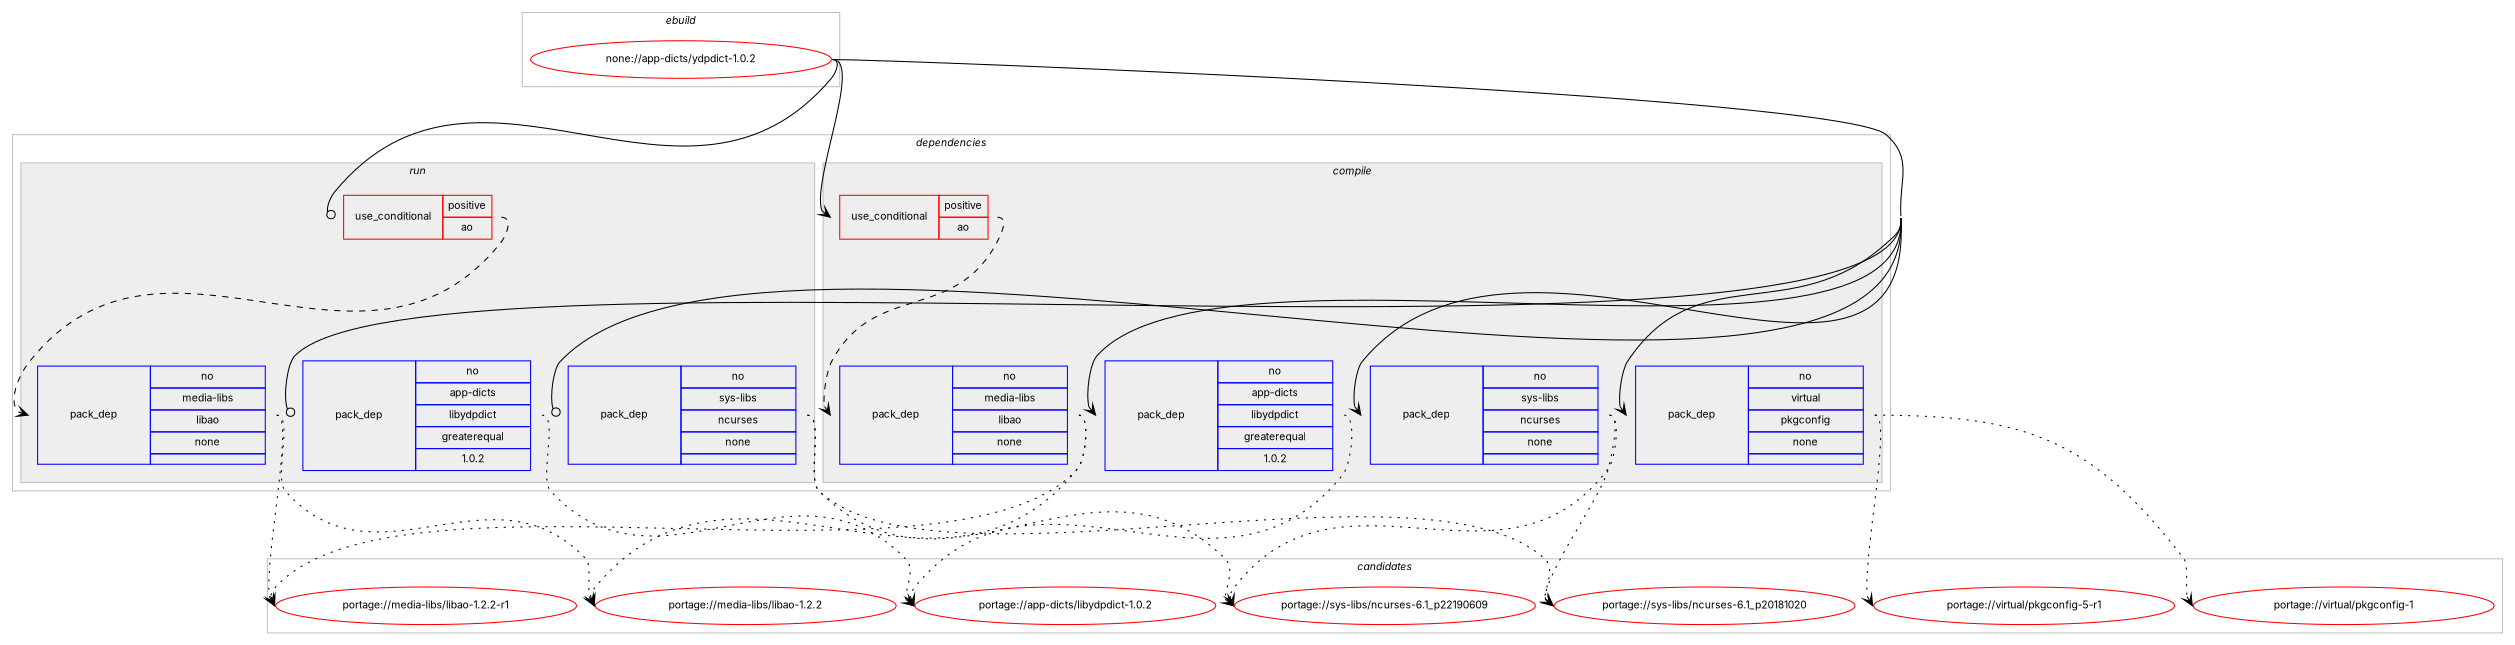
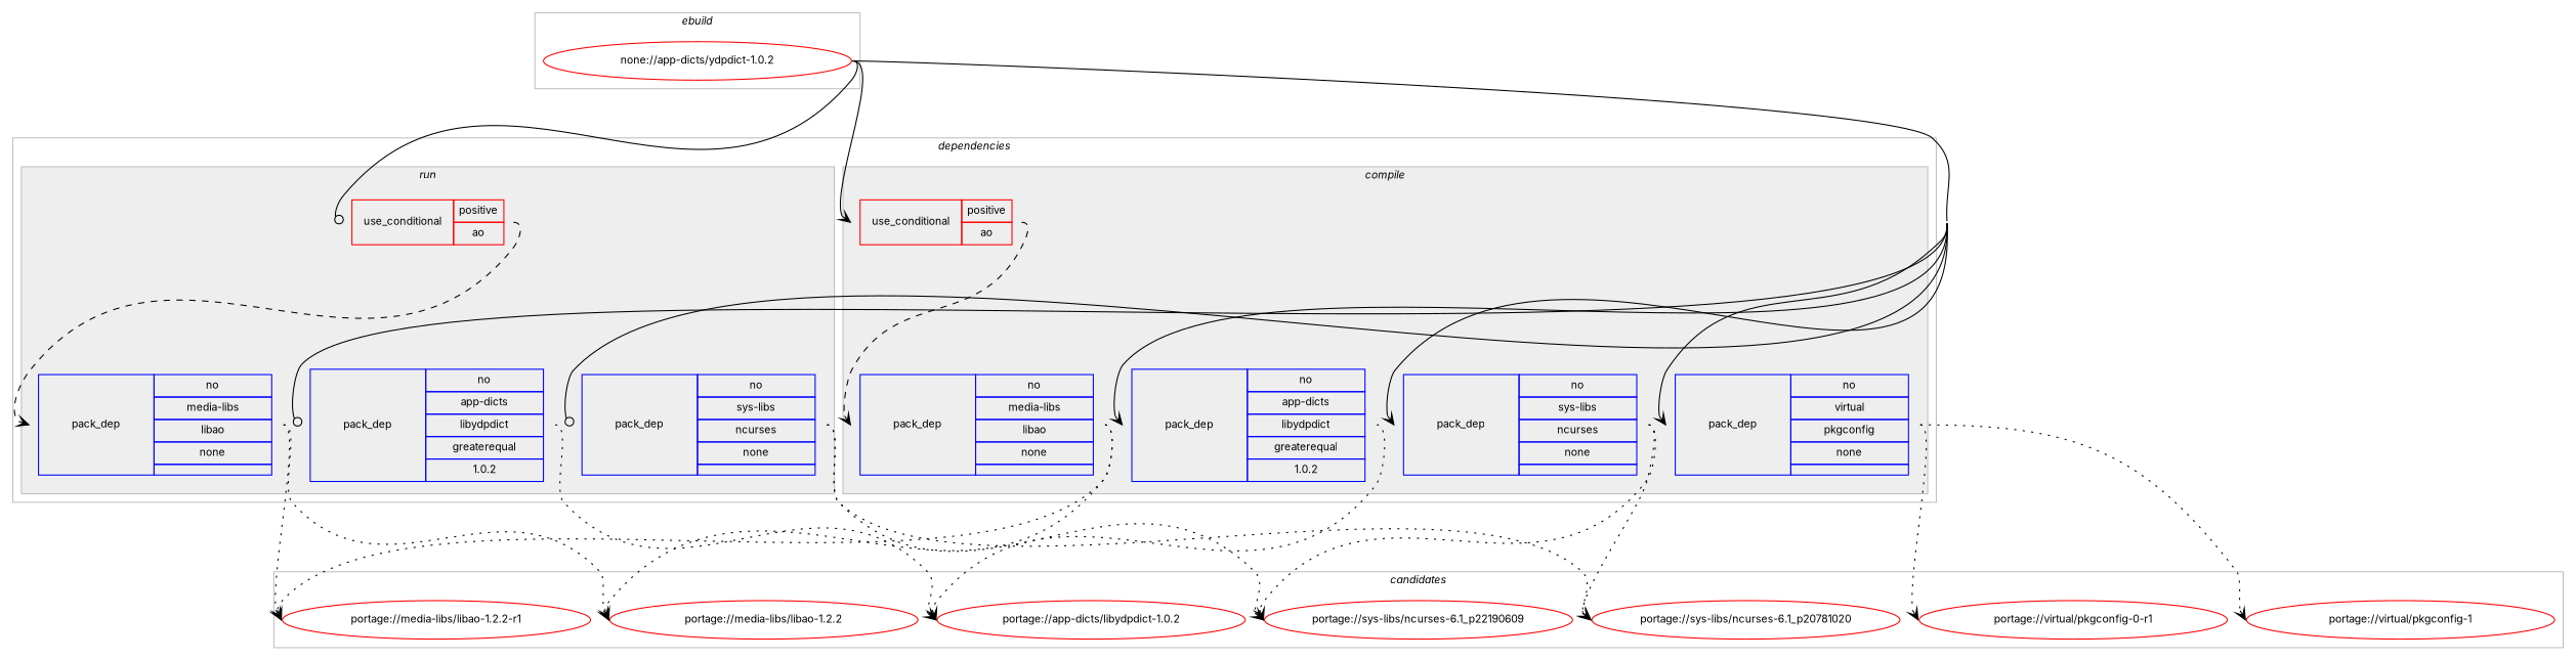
  digraph {
    compound=true
    concentrate=true
    fontname=Inter
    fontsize=10
    newrank=true
    rankdir=TB
    ranksep=1.5
    node [color=red fontname=Inter fontsize=10 shape=none]
    edge [arrowhead=vee fontname=Inter headport=w style=dotted tailport=e weight=100]
    n1 [label="none://app-dicts/ydpdict-1.0.2" width=4 shape=""]
    n2 [color=blue label=<<TABLE BORDER="0" CELLBORDER="1" CELLSPACING="0" CELLPADDING="4" WIDTH="220"><TR><TD ROWSPAN="6" CELLPADDING="30">pack_dep</TD></TR><TR><TD WIDTH="110">no</TD></TR><TR><TD>media-libs</TD></TR><TR><TD>libao</TD></TR><TR><TD>none</TD></TR><TR><TD></TD></TR></TABLE>>]
    n3 [label=<<TABLE BORDER="0" CELLBORDER="1" CELLSPACING="0" CELLPADDING="4"><TR><TD ROWSPAN="3" CELLPADDING="10">use_conditional</TD></TR><TR><TD>positive</TD></TR><TR><TD>ao</TD></TR></TABLE>>]
    n4 [color=blue label=<<TABLE BORDER="0" CELLBORDER="1" CELLSPACING="0" CELLPADDING="4" WIDTH="220"><TR><TD ROWSPAN="6" CELLPADDING="30">pack_dep</TD></TR><TR><TD WIDTH="110">no</TD></TR><TR><TD>app-dicts</TD></TR><TR><TD>libydpdict</TD></TR><TR><TD>greaterequal</TD></TR><TR><TD>1.0.2</TD></TR></TABLE>>]
    n5 [color=blue label=<<TABLE BORDER="0" CELLBORDER="1" CELLSPACING="0" CELLPADDING="4" WIDTH="220"><TR><TD ROWSPAN="6" CELLPADDING="30">pack_dep</TD></TR><TR><TD WIDTH="110">no</TD></TR><TR><TD>sys-libs</TD></TR><TR><TD>ncurses</TD></TR><TR><TD>none</TD></TR><TR><TD></TD></TR></TABLE>>]
    n6 [color=blue label=<<TABLE BORDER="0" CELLBORDER="1" CELLSPACING="0" CELLPADDING="4" WIDTH="220"><TR><TD ROWSPAN="6" CELLPADDING="30">pack_dep</TD></TR><TR><TD WIDTH="110">no</TD></TR><TR><TD>virtual</TD></TR><TR><TD>pkgconfig</TD></TR><TR><TD>none</TD></TR><TR><TD></TD></TR></TABLE>>]
    n7 [color=blue label=<<TABLE BORDER="0" CELLBORDER="1" CELLSPACING="0" CELLPADDING="4" WIDTH="220"><TR><TD ROWSPAN="6" CELLPADDING="30">pack_dep</TD></TR><TR><TD WIDTH="110">no</TD></TR><TR><TD>media-libs</TD></TR><TR><TD>libao</TD></TR><TR><TD>none</TD></TR><TR><TD></TD></TR></TABLE>>]
    n8 [label=<<TABLE BORDER="0" CELLBORDER="1" CELLSPACING="0" CELLPADDING="4"><TR><TD ROWSPAN="3" CELLPADDING="10">use_conditional</TD></TR><TR><TD>positive</TD></TR><TR><TD>ao</TD></TR></TABLE>>]
    n9 [color=blue label=<<TABLE BORDER="0" CELLBORDER="1" CELLSPACING="0" CELLPADDING="4" WIDTH="220"><TR><TD ROWSPAN="6" CELLPADDING="30">pack_dep</TD></TR><TR><TD WIDTH="110">no</TD></TR><TR><TD>app-dicts</TD></TR><TR><TD>libydpdict</TD></TR><TR><TD>greaterequal</TD></TR><TR><TD>1.0.2</TD></TR></TABLE>>]
    n10 [color=blue label=<<TABLE BORDER="0" CELLBORDER="1" CELLSPACING="0" CELLPADDING="4" WIDTH="220"><TR><TD ROWSPAN="6" CELLPADDING="30">pack_dep</TD></TR><TR><TD WIDTH="110">no</TD></TR><TR><TD>sys-libs</TD></TR><TR><TD>ncurses</TD></TR><TR><TD>none</TD></TR><TR><TD></TD></TR></TABLE>>]
    n11 [label="portage://media-libs/libao-1.2.2-r1" width=4 shape=""]
    n12 [label="portage://media-libs/libao-1.2.2" width=4 shape=""]
    n13 [label="portage://app-dicts/libydpdict-1.0.2" width=4 shape=""]
    n14 [label="portage://sys-libs/ncurses-6.1_p22190609" width=4 shape=""]
-   n15 [label="portage://sys-libs/ncurses-6.1_p20181020" width=4 shape=""]
+   n15 [label="portage://sys-libs/ncurses-6.1_p20781020" width=4 shape=""]
    n16 [label="portage://virtual/pkgconfig-1" width=4 shape=""]
-   n17 [label="portage://virtual/pkgconfig-5-r1" width=4 shape=""]
+   n17 [label="portage://virtual/pkgconfig-0-r1" width=4 shape=""]
    subgraph cluster_1 {
      color=gray
      label=<<i>ebuild</i>>
      n1
    }
    subgraph cluster_2 {
      color=gray
      label=<<i>dependencies</i>>
      subgraph cluster_3 {
        color=gray
        fillcolor="#eeeeee"
        label=<<i>compile</i>>
        style=filled
        subgraph sub_4 {
          color=gray
          fillcolor="#eeeeee"
          label=<<i>compile</i>>
          style=filled
          n3
          subgraph sub_5 {
            color=gray
            fillcolor="#eeeeee"
            label=<<i>compile</i>>
            style=filled
            n2
          }
        }
        subgraph sub_6 {
          color=gray
          fillcolor="#eeeeee"
          label=<<i>compile</i>>
          style=filled
          n4
        }
        subgraph sub_7 {
          color=gray
          fillcolor="#eeeeee"
          label=<<i>compile</i>>
          style=filled
          n5
        }
        subgraph sub_8 {
          color=gray
          fillcolor="#eeeeee"
          label=<<i>compile</i>>
          style=filled
          n6
        }
      }
      subgraph cluster_9 {
        color=gray
        fillcolor="#eeeeee"
        label=<<i>compile and run</i>>
        style=filled
      }
      subgraph cluster_10 {
        color=gray
        fillcolor="#eeeeee"
        label=<<i>run</i>>
        style=filled
        subgraph sub_11 {
          color=gray
          fillcolor="#eeeeee"
          label=<<i>run</i>>
          style=filled
          n8
          subgraph sub_12 {
            color=gray
            fillcolor="#eeeeee"
            label=<<i>run</i>>
            style=filled
            n7
          }
        }
        subgraph sub_13 {
          color=gray
          fillcolor="#eeeeee"
          label=<<i>run</i>>
          style=filled
          n9
        }
        subgraph sub_14 {
          color=gray
          fillcolor="#eeeeee"
          label=<<i>run</i>>
          style=filled
          n10
        }
      }
    }
    subgraph cluster_15 {
      color=gray
      label=<<i>candidates</i>>
      rank=same
      subgraph sub_16 {
        color=black
        label=<<i>candidates</i>>
        nodesep=1
        rank=same
        n11
        n12
      }
      subgraph sub_17 {
        color=black
        label=<<i>candidates</i>>
        nodesep=1
        rank=same
        n13
      }
      subgraph sub_18 {
        color=black
        label=<<i>candidates</i>>
        nodesep=1
        rank=same
        n14
        n15
      }
      subgraph sub_19 {
        color=black
        label=<<i>candidates</i>>
        nodesep=1
        rank=same
        n16
        n17
      }
      subgraph sub_20 {
        color=black
        label=<<i>candidates</i>>
        nodesep=1
        rank=same
        n11
        n12
      }
      subgraph sub_21 {
        color=black
        label=<<i>candidates</i>>
        nodesep=1
        rank=same
        n13
      }
      subgraph sub_22 {
        color=black
        label=<<i>candidates</i>>
        nodesep=1
        rank=same
        n14
        n15
      }
    }
    n1 -> n3 [style=solid weight=20]
    n1 -> n4 [style=solid weight=20]
    n1 -> n5 [style=solid weight=20]
    n1 -> n6 [style=solid weight=20]
    n1 -> n8 [arrowhead=odot style=solid weight=20]
    n1 -> n9 [arrowhead=odot style=solid weight=20]
    n1 -> n10 [arrowhead=odot style=solid weight=20]
    n2 -> n11
    n2 -> n12
    n3 -> n2 [style=dashed weight=20]
    n4 -> n13
    n5 -> n14
    n5 -> n15
    n6 -> n16
    n6 -> n17
    n7 -> n11
    n7 -> n12
    n8 -> n7 [style=dashed weight=20]
    n9 -> n13
    n10 -> n14
    n10 -> n15
  }
